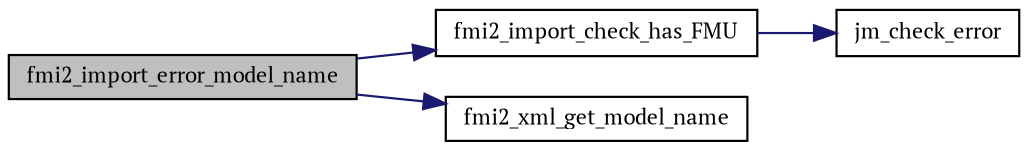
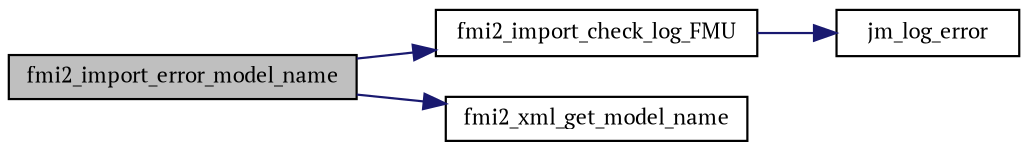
  digraph {
    fontname="PT Serif"
    rankdir=LR
    node [color=black fillcolor=white fontname="PT Serif" fontsize=10 shape=record style=filled]
    edge [color=midnightblue fontname="PT Serif" fontsize=10 labelfontname=Helvetica labelfontsize=10 style=solid]
    n1 [fillcolor=grey75 fontcolor=black height=0.2 label=fmi2_import_error_model_name width=0.4]
-   n2 [height=0.2 label=fmi2_import_check_has_FMU width=0.4]
+   n2 [height=0.2 label=fmi2_import_check_log_FMU width=0.4]
    n3 [height=0.2 label=fmi2_xml_get_model_name width=0.4]
-   n4 [height=0.2 label=jm_check_error width=0.4]
+   n4 [height=0.2 label=jm_log_error width=0.4]
    n1 -> n2
    n1 -> n3
    n2 -> n4
  }
